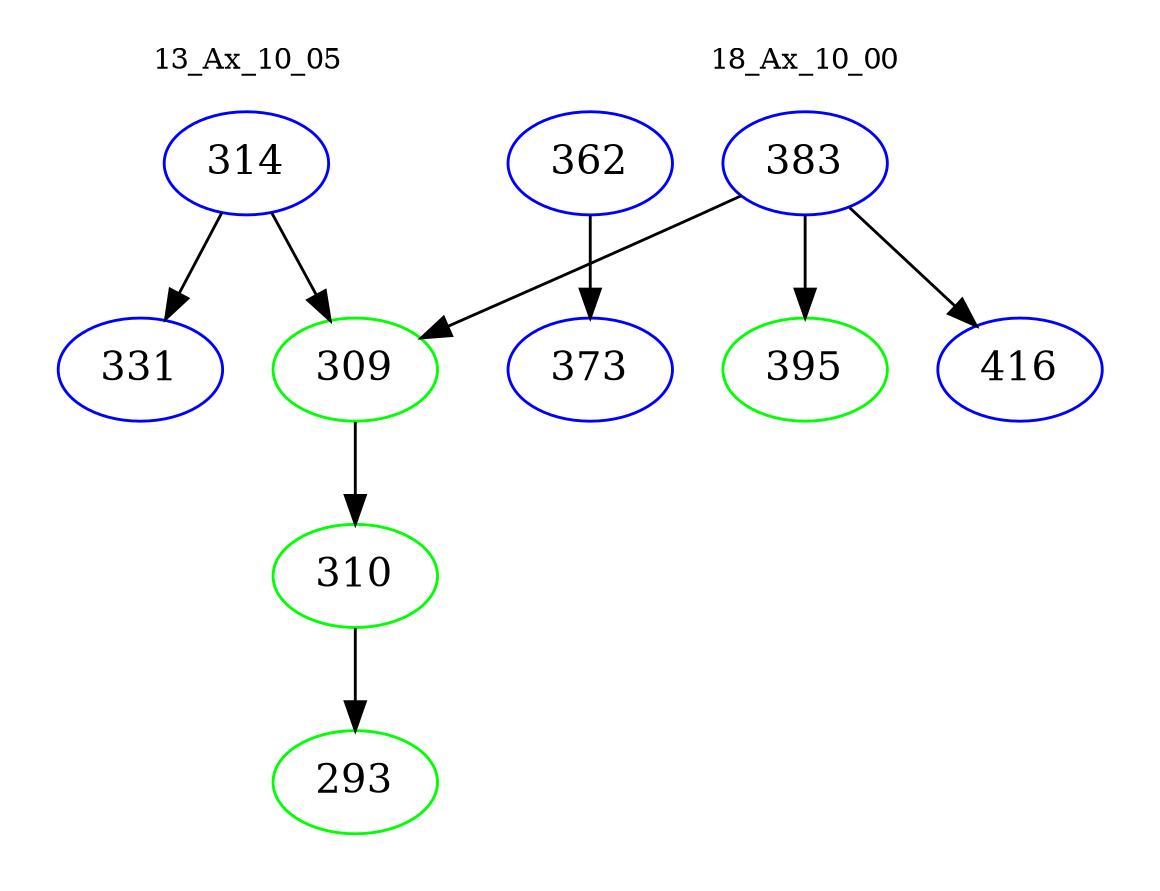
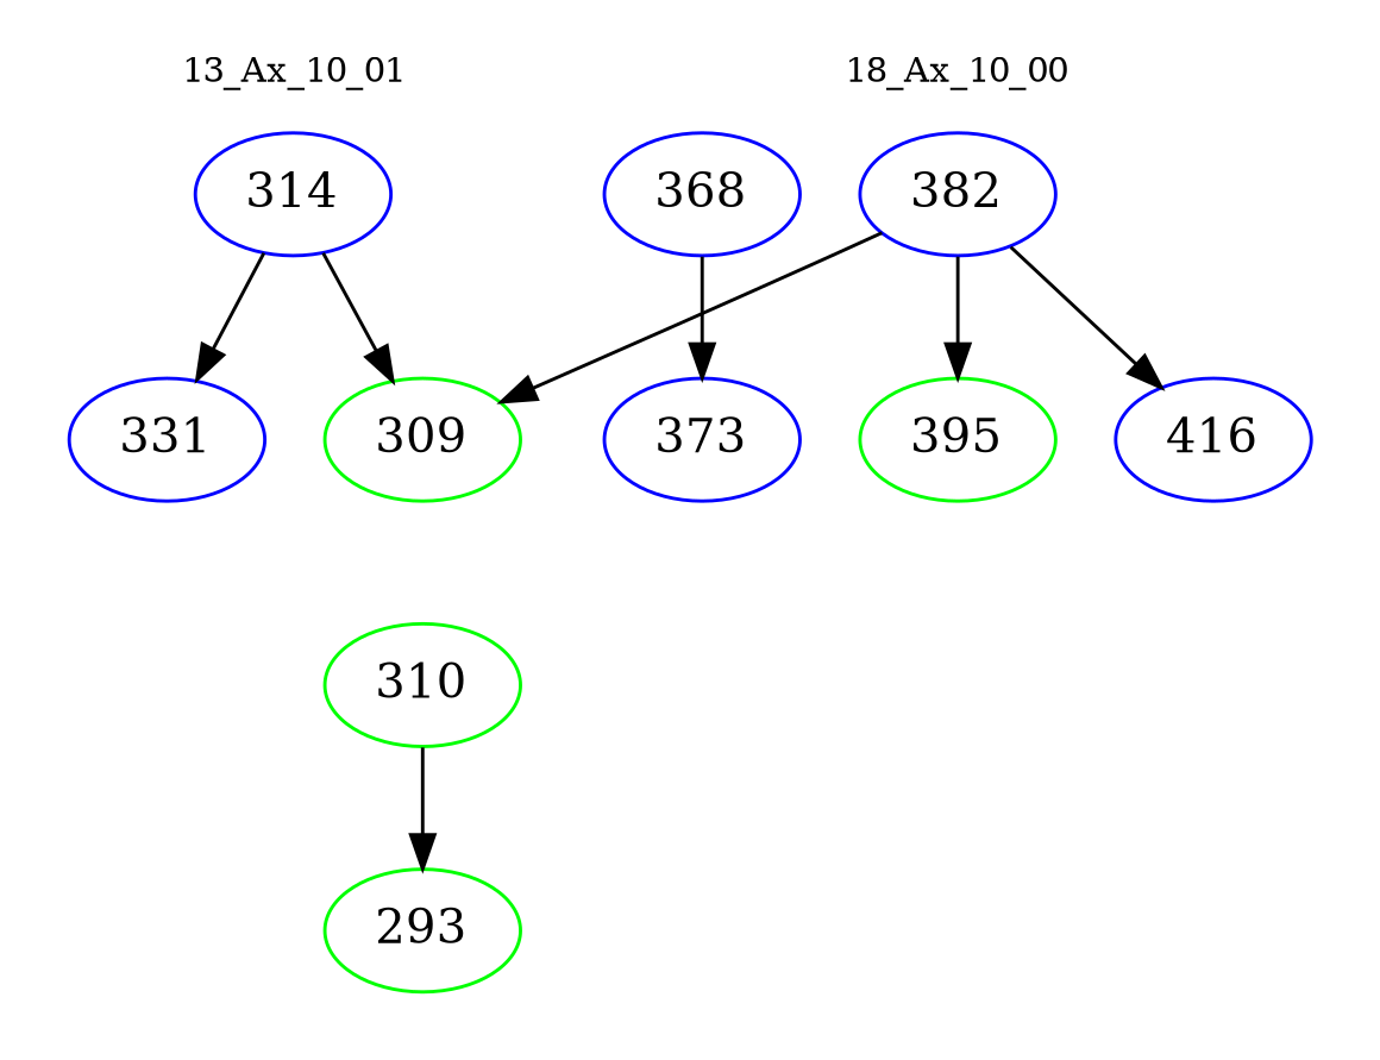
  digraph {
    node [color=blue]
    edge [color=black]
    n1 [label=314]
    n2 [color=green label=293]
    n3 [label=331]
    n4 [color=green label=309]
    n5 [color=green label=310]
-   n6 [label=383]
+   n6 [label=382]
    n7 [color=green label=395]
    n8 [label=416]
-   n9 [label=362]
+   n9 [label=368]
    n10 [label=373]
    subgraph cluster_1 {
      color=white
      fontsize=10
-     label="13_Ax_10_05"
+     label="13_Ax_10_01"
      n1
      n2
      n3
      n4
      n5
    }
    subgraph cluster_2 {
      color=white
      fontsize=10
      label="18_Ax_10_00"
      n6
      n7
      n8
      n9
      n10
    }
    n1 -> n3
    n1 -> n4
-   n4 -> n5
    n5 -> n2
    n6 -> n4
    n6 -> n7
    n6 -> n8
    n9 -> n10
  }
